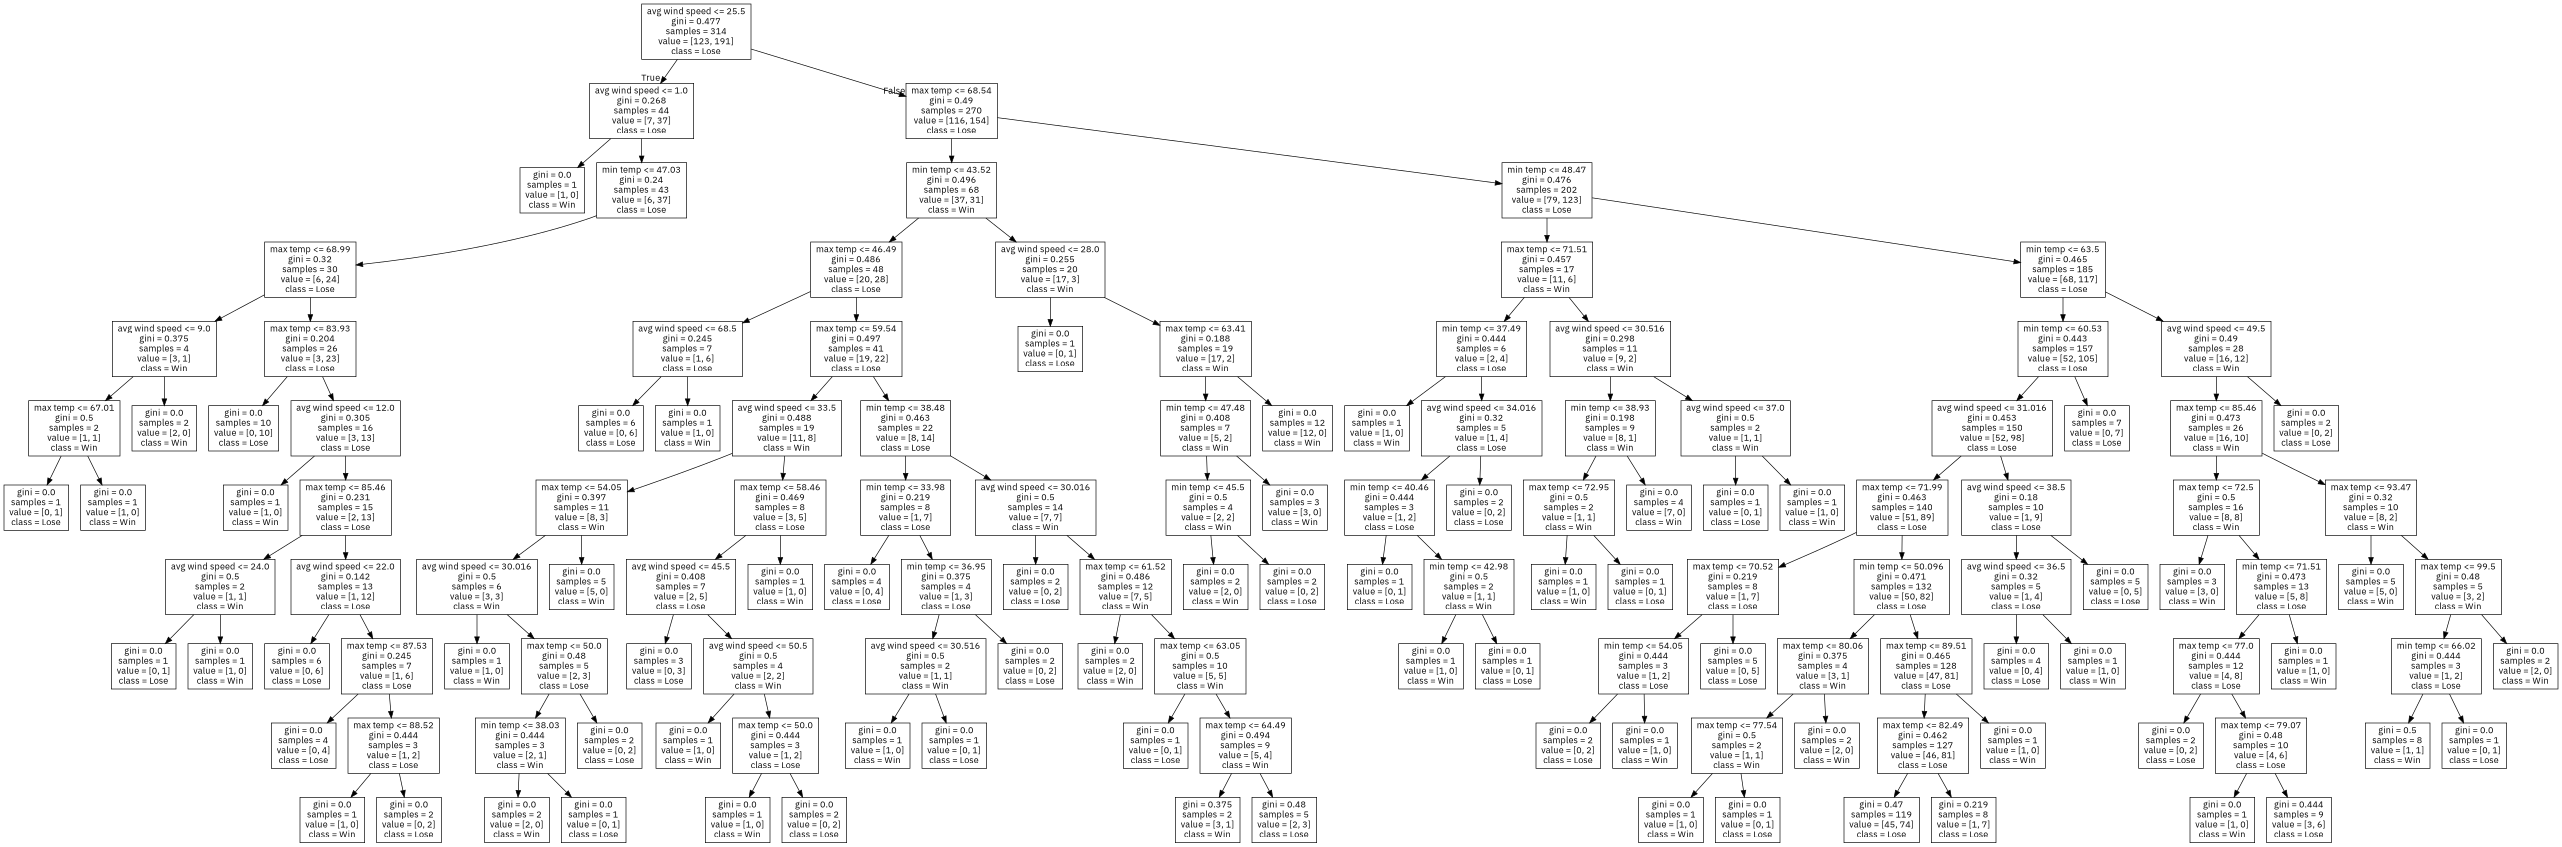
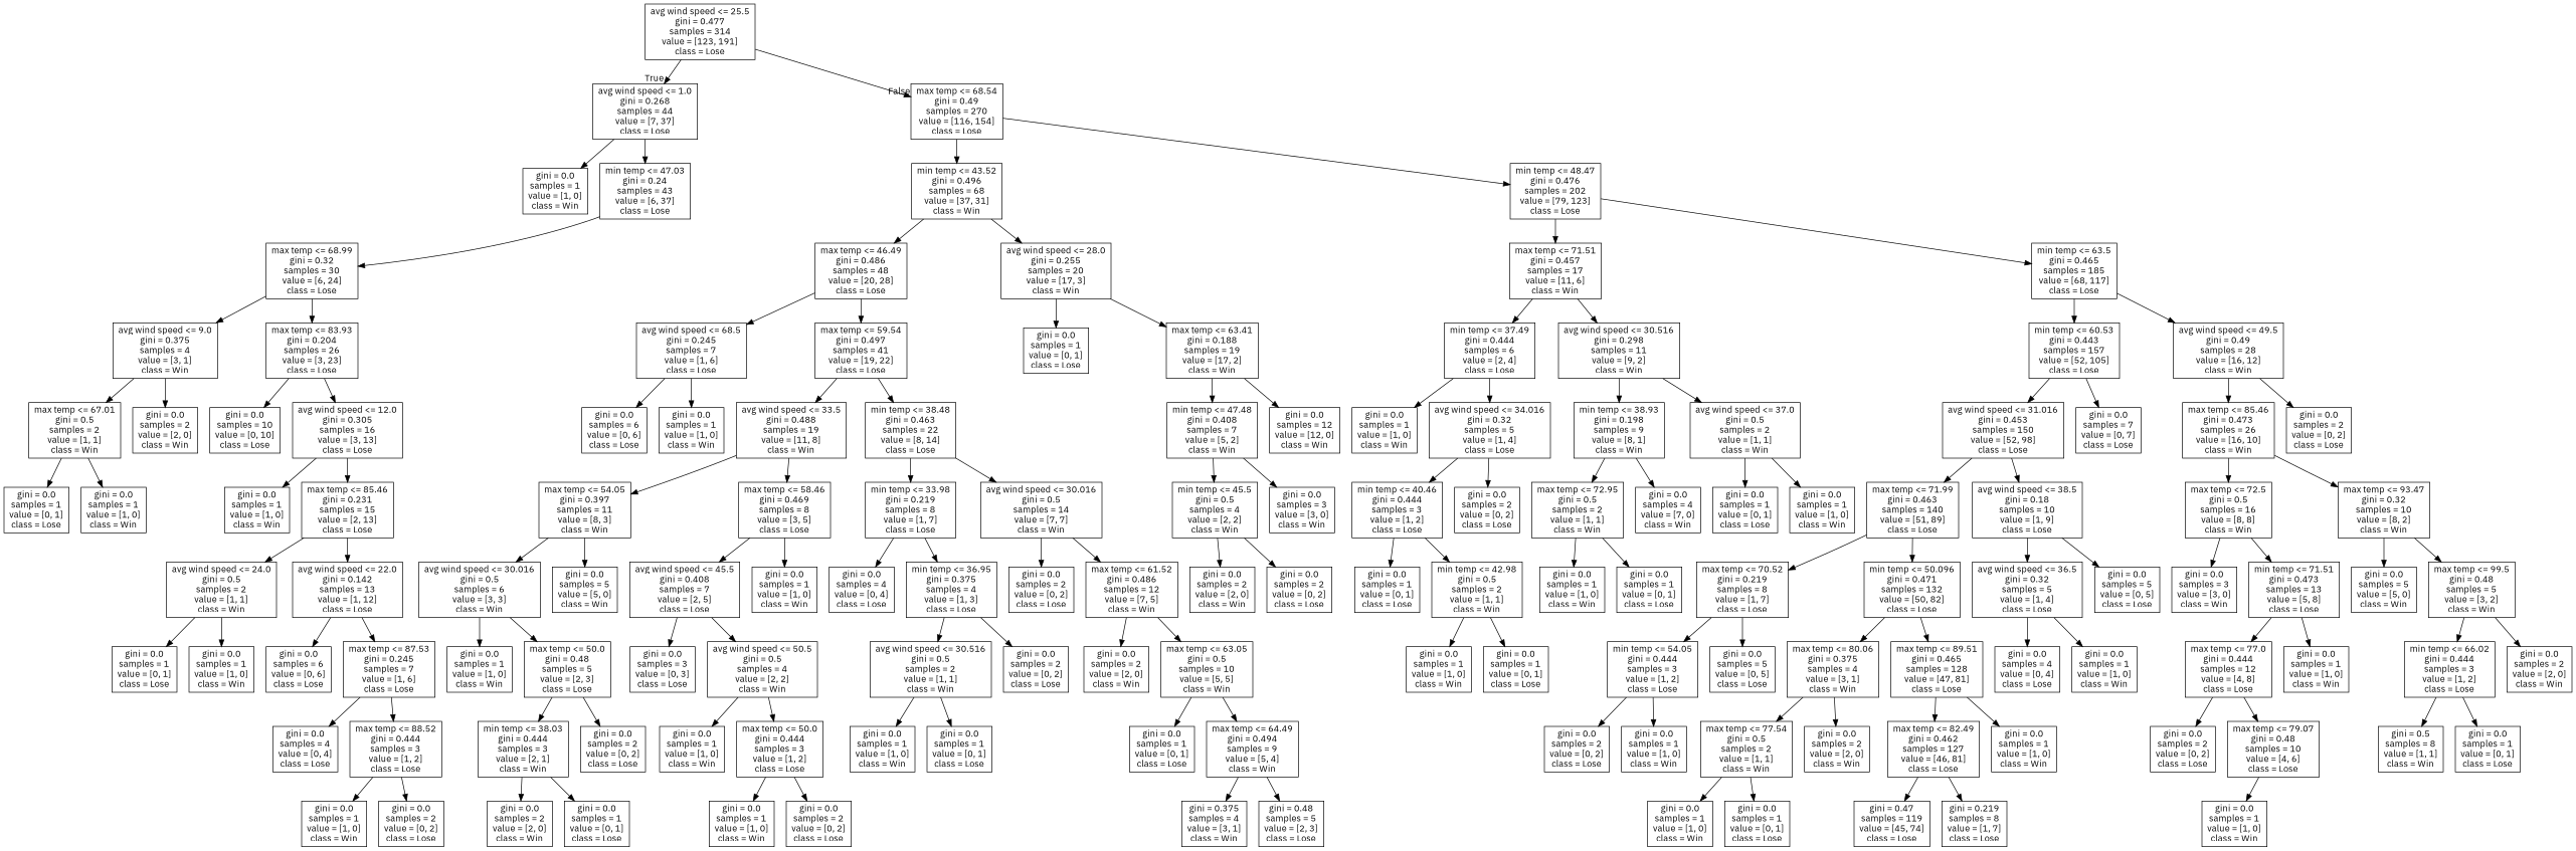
  digraph {
    fontname="IBM Plex Sans"
    node [fontname="IBM Plex Sans" shape=box]
    edge [fontname="IBM Plex Sans"]
    n1 [label="avg wind speed <= 25.5\ngini = 0.477\nsamples = 314\nvalue = [123, 191]\nclass = Lose"]
    n2 [label="avg wind speed <= 1.0\ngini = 0.268\nsamples = 44\nvalue = [7, 37]\nclass = Lose"]
    n3 [label="max temp <= 68.54\ngini = 0.49\nsamples = 270\nvalue = [116, 154]\nclass = Lose"]
    n4 [label="gini = 0.0\nsamples = 1\nvalue = [1, 0]\nclass = Win"]
    n5 [label="min temp <= 47.03\ngini = 0.24\nsamples = 43\nvalue = [6, 37]\nclass = Lose"]
    n6 [label="min temp <= 43.52\ngini = 0.496\nsamples = 68\nvalue = [37, 31]\nclass = Win"]
    n7 [label="min temp <= 48.47\ngini = 0.476\nsamples = 202\nvalue = [79, 123]\nclass = Lose"]
    n8 [label="max temp <= 68.99\ngini = 0.32\nsamples = 30\nvalue = [6, 24]\nclass = Lose"]
    n9 [label="avg wind speed <= 9.0\ngini = 0.375\nsamples = 4\nvalue = [3, 1]\nclass = Win"]
    n10 [label="max temp <= 83.93\ngini = 0.204\nsamples = 26\nvalue = [3, 23]\nclass = Lose"]
    n11 [label="max temp <= 67.01\ngini = 0.5\nsamples = 2\nvalue = [1, 1]\nclass = Win"]
    n12 [label="gini = 0.0\nsamples = 2\nvalue = [2, 0]\nclass = Win"]
    n13 [label="gini = 0.0\nsamples = 10\nvalue = [0, 10]\nclass = Lose"]
    n14 [label="avg wind speed <= 12.0\ngini = 0.305\nsamples = 16\nvalue = [3, 13]\nclass = Lose"]
    n15 [label="gini = 0.0\nsamples = 1\nvalue = [0, 1]\nclass = Lose"]
    n16 [label="gini = 0.0\nsamples = 1\nvalue = [1, 0]\nclass = Win"]
    n17 [label="gini = 0.0\nsamples = 1\nvalue = [1, 0]\nclass = Win"]
    n18 [label="max temp <= 85.46\ngini = 0.231\nsamples = 15\nvalue = [2, 13]\nclass = Lose"]
    n19 [label="avg wind speed <= 24.0\ngini = 0.5\nsamples = 2\nvalue = [1, 1]\nclass = Win"]
    n20 [label="avg wind speed <= 22.0\ngini = 0.142\nsamples = 13\nvalue = [1, 12]\nclass = Lose"]
    n21 [label="gini = 0.0\nsamples = 1\nvalue = [0, 1]\nclass = Lose"]
    n22 [label="gini = 0.0\nsamples = 1\nvalue = [1, 0]\nclass = Win"]
    n23 [label="gini = 0.0\nsamples = 6\nvalue = [0, 6]\nclass = Lose"]
    n24 [label="max temp <= 87.53\ngini = 0.245\nsamples = 7\nvalue = [1, 6]\nclass = Lose"]
    n25 [label="gini = 0.0\nsamples = 4\nvalue = [0, 4]\nclass = Lose"]
    n26 [label="max temp <= 88.52\ngini = 0.444\nsamples = 3\nvalue = [1, 2]\nclass = Lose"]
    n27 [label="gini = 0.0\nsamples = 1\nvalue = [1, 0]\nclass = Win"]
    n28 [label="gini = 0.0\nsamples = 2\nvalue = [0, 2]\nclass = Lose"]
    n29 [label="max temp <= 46.49\ngini = 0.486\nsamples = 48\nvalue = [20, 28]\nclass = Lose"]
    n30 [label="avg wind speed <= 28.0\ngini = 0.255\nsamples = 20\nvalue = [17, 3]\nclass = Win"]
    n31 [label="max temp <= 71.51\ngini = 0.457\nsamples = 17\nvalue = [11, 6]\nclass = Win"]
    n32 [label="min temp <= 63.5\ngini = 0.465\nsamples = 185\nvalue = [68, 117]\nclass = Lose"]
    n33 [label="avg wind speed <= 68.5\ngini = 0.245\nsamples = 7\nvalue = [1, 6]\nclass = Lose"]
    n34 [label="max temp <= 59.54\ngini = 0.497\nsamples = 41\nvalue = [19, 22]\nclass = Lose"]
    n35 [label="gini = 0.0\nsamples = 1\nvalue = [0, 1]\nclass = Lose"]
    n36 [label="max temp <= 63.41\ngini = 0.188\nsamples = 19\nvalue = [17, 2]\nclass = Win"]
    n37 [label="gini = 0.0\nsamples = 6\nvalue = [0, 6]\nclass = Lose"]
    n38 [label="gini = 0.0\nsamples = 1\nvalue = [1, 0]\nclass = Win"]
    n39 [label="avg wind speed <= 33.5\ngini = 0.488\nsamples = 19\nvalue = [11, 8]\nclass = Win"]
    n40 [label="min temp <= 38.48\ngini = 0.463\nsamples = 22\nvalue = [8, 14]\nclass = Lose"]
    n41 [label="max temp <= 54.05\ngini = 0.397\nsamples = 11\nvalue = [8, 3]\nclass = Win"]
    n42 [label="max temp <= 58.46\ngini = 0.469\nsamples = 8\nvalue = [3, 5]\nclass = Lose"]
    n43 [label="min temp <= 33.98\ngini = 0.219\nsamples = 8\nvalue = [1, 7]\nclass = Lose"]
    n44 [label="avg wind speed <= 30.016\ngini = 0.5\nsamples = 14\nvalue = [7, 7]\nclass = Win"]
    n45 [label="avg wind speed <= 30.016\ngini = 0.5\nsamples = 6\nvalue = [3, 3]\nclass = Win"]
    n46 [label="gini = 0.0\nsamples = 5\nvalue = [5, 0]\nclass = Win"]
    n47 [label="avg wind speed <= 45.5\ngini = 0.408\nsamples = 7\nvalue = [2, 5]\nclass = Lose"]
    n48 [label="gini = 0.0\nsamples = 1\nvalue = [1, 0]\nclass = Win"]
    n49 [label="gini = 0.0\nsamples = 1\nvalue = [1, 0]\nclass = Win"]
    n50 [label="max temp <= 50.0\ngini = 0.48\nsamples = 5\nvalue = [2, 3]\nclass = Lose"]
    n51 [label="min temp <= 38.03\ngini = 0.444\nsamples = 3\nvalue = [2, 1]\nclass = Win"]
    n52 [label="gini = 0.0\nsamples = 2\nvalue = [0, 2]\nclass = Lose"]
    n53 [label="gini = 0.0\nsamples = 2\nvalue = [2, 0]\nclass = Win"]
    n54 [label="gini = 0.0\nsamples = 1\nvalue = [0, 1]\nclass = Lose"]
    n55 [label="gini = 0.0\nsamples = 3\nvalue = [0, 3]\nclass = Lose"]
    n56 [label="avg wind speed <= 50.5\ngini = 0.5\nsamples = 4\nvalue = [2, 2]\nclass = Win"]
    n57 [label="gini = 0.0\nsamples = 1\nvalue = [1, 0]\nclass = Win"]
    n58 [label="max temp <= 50.0\ngini = 0.444\nsamples = 3\nvalue = [1, 2]\nclass = Lose"]
    n59 [label="gini = 0.0\nsamples = 1\nvalue = [1, 0]\nclass = Win"]
    n60 [label="gini = 0.0\nsamples = 2\nvalue = [0, 2]\nclass = Lose"]
    n61 [label="gini = 0.0\nsamples = 4\nvalue = [0, 4]\nclass = Lose"]
    n62 [label="min temp <= 36.95\ngini = 0.375\nsamples = 4\nvalue = [1, 3]\nclass = Lose"]
    n63 [label="gini = 0.0\nsamples = 2\nvalue = [0, 2]\nclass = Lose"]
    n64 [label="max temp <= 61.52\ngini = 0.486\nsamples = 12\nvalue = [7, 5]\nclass = Win"]
    n65 [label="avg wind speed <= 30.516\ngini = 0.5\nsamples = 2\nvalue = [1, 1]\nclass = Win"]
    n66 [label="gini = 0.0\nsamples = 2\nvalue = [0, 2]\nclass = Lose"]
    n67 [label="gini = 0.0\nsamples = 1\nvalue = [1, 0]\nclass = Win"]
    n68 [label="gini = 0.0\nsamples = 1\nvalue = [0, 1]\nclass = Lose"]
    n69 [label="gini = 0.0\nsamples = 2\nvalue = [2, 0]\nclass = Win"]
    n70 [label="max temp <= 63.05\ngini = 0.5\nsamples = 10\nvalue = [5, 5]\nclass = Win"]
    n71 [label="gini = 0.0\nsamples = 1\nvalue = [0, 1]\nclass = Lose"]
    n72 [label="max temp <= 64.49\ngini = 0.494\nsamples = 9\nvalue = [5, 4]\nclass = Win"]
-   n73 [label="gini = 0.375\nsamples = 2\nvalue = [3, 1]\nclass = Win"]
+   n73 [label="gini = 0.375\nsamples = 4\nvalue = [3, 1]\nclass = Win"]
    n74 [label="gini = 0.48\nsamples = 5\nvalue = [2, 3]\nclass = Lose"]
    n75 [label="min temp <= 47.48\ngini = 0.408\nsamples = 7\nvalue = [5, 2]\nclass = Win"]
    n76 [label="gini = 0.0\nsamples = 12\nvalue = [12, 0]\nclass = Win"]
    n77 [label="min temp <= 45.5\ngini = 0.5\nsamples = 4\nvalue = [2, 2]\nclass = Win"]
    n78 [label="gini = 0.0\nsamples = 3\nvalue = [3, 0]\nclass = Win"]
    n79 [label="gini = 0.0\nsamples = 2\nvalue = [2, 0]\nclass = Win"]
    n80 [label="gini = 0.0\nsamples = 2\nvalue = [0, 2]\nclass = Lose"]
    n81 [label="min temp <= 37.49\ngini = 0.444\nsamples = 6\nvalue = [2, 4]\nclass = Lose"]
    n82 [label="avg wind speed <= 30.516\ngini = 0.298\nsamples = 11\nvalue = [9, 2]\nclass = Win"]
    n83 [label="min temp <= 60.53\ngini = 0.443\nsamples = 157\nvalue = [52, 105]\nclass = Lose"]
    n84 [label="avg wind speed <= 49.5\ngini = 0.49\nsamples = 28\nvalue = [16, 12]\nclass = Win"]
    n85 [label="gini = 0.0\nsamples = 1\nvalue = [1, 0]\nclass = Win"]
    n86 [label="avg wind speed <= 34.016\ngini = 0.32\nsamples = 5\nvalue = [1, 4]\nclass = Lose"]
    n87 [label="min temp <= 38.93\ngini = 0.198\nsamples = 9\nvalue = [8, 1]\nclass = Win"]
    n88 [label="avg wind speed <= 37.0\ngini = 0.5\nsamples = 2\nvalue = [1, 1]\nclass = Win"]
    n89 [label="min temp <= 40.46\ngini = 0.444\nsamples = 3\nvalue = [1, 2]\nclass = Lose"]
    n90 [label="gini = 0.0\nsamples = 2\nvalue = [0, 2]\nclass = Lose"]
    n91 [label="gini = 0.0\nsamples = 1\nvalue = [0, 1]\nclass = Lose"]
    n92 [label="min temp <= 42.98\ngini = 0.5\nsamples = 2\nvalue = [1, 1]\nclass = Win"]
    n93 [label="gini = 0.0\nsamples = 1\nvalue = [1, 0]\nclass = Win"]
    n94 [label="gini = 0.0\nsamples = 1\nvalue = [0, 1]\nclass = Lose"]
    n95 [label="max temp <= 72.95\ngini = 0.5\nsamples = 2\nvalue = [1, 1]\nclass = Win"]
    n96 [label="gini = 0.0\nsamples = 4\nvalue = [7, 0]\nclass = Win"]
    n97 [label="gini = 0.0\nsamples = 1\nvalue = [0, 1]\nclass = Lose"]
    n98 [label="gini = 0.0\nsamples = 1\nvalue = [1, 0]\nclass = Win"]
    n99 [label="gini = 0.0\nsamples = 1\nvalue = [1, 0]\nclass = Win"]
    n100 [label="gini = 0.0\nsamples = 1\nvalue = [0, 1]\nclass = Lose"]
    n101 [label="avg wind speed <= 31.016\ngini = 0.453\nsamples = 150\nvalue = [52, 98]\nclass = Lose"]
    n102 [label="gini = 0.0\nsamples = 7\nvalue = [0, 7]\nclass = Lose"]
    n103 [label="max temp <= 85.46\ngini = 0.473\nsamples = 26\nvalue = [16, 10]\nclass = Win"]
    n104 [label="gini = 0.0\nsamples = 2\nvalue = [0, 2]\nclass = Lose"]
    n105 [label="max temp <= 71.99\ngini = 0.463\nsamples = 140\nvalue = [51, 89]\nclass = Lose"]
    n106 [label="avg wind speed <= 38.5\ngini = 0.18\nsamples = 10\nvalue = [1, 9]\nclass = Lose"]
    n107 [label="max temp <= 70.52\ngini = 0.219\nsamples = 8\nvalue = [1, 7]\nclass = Lose"]
    n108 [label="min temp <= 50.096\ngini = 0.471\nsamples = 132\nvalue = [50, 82]\nclass = Lose"]
    n109 [label="avg wind speed <= 36.5\ngini = 0.32\nsamples = 5\nvalue = [1, 4]\nclass = Lose"]
    n110 [label="gini = 0.0\nsamples = 5\nvalue = [0, 5]\nclass = Lose"]
    n111 [label="min temp <= 54.05\ngini = 0.444\nsamples = 3\nvalue = [1, 2]\nclass = Lose"]
    n112 [label="gini = 0.0\nsamples = 5\nvalue = [0, 5]\nclass = Lose"]
    n113 [label="max temp <= 80.06\ngini = 0.375\nsamples = 4\nvalue = [3, 1]\nclass = Win"]
    n114 [label="max temp <= 89.51\ngini = 0.465\nsamples = 128\nvalue = [47, 81]\nclass = Lose"]
    n115 [label="gini = 0.0\nsamples = 2\nvalue = [0, 2]\nclass = Lose"]
    n116 [label="gini = 0.0\nsamples = 1\nvalue = [1, 0]\nclass = Win"]
    n117 [label="max temp <= 77.54\ngini = 0.5\nsamples = 2\nvalue = [1, 1]\nclass = Win"]
    n118 [label="gini = 0.0\nsamples = 2\nvalue = [2, 0]\nclass = Win"]
    n119 [label="max temp <= 82.49\ngini = 0.462\nsamples = 127\nvalue = [46, 81]\nclass = Lose"]
    n120 [label="gini = 0.0\nsamples = 1\nvalue = [1, 0]\nclass = Win"]
    n121 [label="gini = 0.0\nsamples = 1\nvalue = [1, 0]\nclass = Win"]
    n122 [label="gini = 0.0\nsamples = 1\nvalue = [0, 1]\nclass = Lose"]
    n123 [label="gini = 0.47\nsamples = 119\nvalue = [45, 74]\nclass = Lose"]
    n124 [label="gini = 0.219\nsamples = 8\nvalue = [1, 7]\nclass = Lose"]
    n125 [label="gini = 0.0\nsamples = 4\nvalue = [0, 4]\nclass = Lose"]
    n126 [label="gini = 0.0\nsamples = 1\nvalue = [1, 0]\nclass = Win"]
    n127 [label="max temp <= 72.5\ngini = 0.5\nsamples = 16\nvalue = [8, 8]\nclass = Win"]
    n128 [label="max temp <= 93.47\ngini = 0.32\nsamples = 10\nvalue = [8, 2]\nclass = Win"]
    n129 [label="gini = 0.0\nsamples = 3\nvalue = [3, 0]\nclass = Win"]
    n130 [label="min temp <= 71.51\ngini = 0.473\nsamples = 13\nvalue = [5, 8]\nclass = Lose"]
    n131 [label="gini = 0.0\nsamples = 5\nvalue = [5, 0]\nclass = Win"]
    n132 [label="max temp <= 99.5\ngini = 0.48\nsamples = 5\nvalue = [3, 2]\nclass = Win"]
    n133 [label="max temp <= 77.0\ngini = 0.444\nsamples = 12\nvalue = [4, 8]\nclass = Lose"]
    n134 [label="gini = 0.0\nsamples = 1\nvalue = [1, 0]\nclass = Win"]
    n135 [label="gini = 0.0\nsamples = 2\nvalue = [0, 2]\nclass = Lose"]
    n136 [label="max temp <= 79.07\ngini = 0.48\nsamples = 10\nvalue = [4, 6]\nclass = Lose"]
    n137 [label="gini = 0.0\nsamples = 1\nvalue = [1, 0]\nclass = Win"]
-   n138 [label="gini = 0.444\nsamples = 9\nvalue = [3, 6]\nclass = Lose"]
    n139 [label="min temp <= 66.02\ngini = 0.444\nsamples = 3\nvalue = [1, 2]\nclass = Lose"]
    n140 [label="gini = 0.0\nsamples = 2\nvalue = [2, 0]\nclass = Win"]
    n141 [label="gini = 0.5\nsamples = 8\nvalue = [1, 1]\nclass = Win"]
    n142 [label="gini = 0.0\nsamples = 1\nvalue = [0, 1]\nclass = Lose"]
    n1 -> n2 [headlabel=True labelangle=45 labeldistance=2.5]
    n1 -> n3 [headlabel=False labelangle=-45 labeldistance=2.5]
    n2 -> n4
    n2 -> n5
    n3 -> n6
    n3 -> n7
    n5 -> n8
    n6 -> n29
    n6 -> n30
    n7 -> n31
    n7 -> n32
    n8 -> n9
    n8 -> n10
    n9 -> n11
    n9 -> n12
    n10 -> n13
    n10 -> n14
    n11 -> n15
    n11 -> n16
    n14 -> n17
    n14 -> n18
    n18 -> n19
    n18 -> n20
    n19 -> n21
    n19 -> n22
    n20 -> n23
    n20 -> n24
    n24 -> n25
    n24 -> n26
    n26 -> n27
    n26 -> n28
    n29 -> n33
    n29 -> n34
    n30 -> n35
    n30 -> n36
    n31 -> n81
    n31 -> n82
    n32 -> n83
    n32 -> n84
    n33 -> n37
    n33 -> n38
    n34 -> n39
    n34 -> n40
    n36 -> n75
    n36 -> n76
    n39 -> n41
    n39 -> n42
    n40 -> n43
    n40 -> n44
    n41 -> n45
    n41 -> n46
    n42 -> n47
    n42 -> n48
    n43 -> n61
    n43 -> n62
    n44 -> n63
    n44 -> n64
    n45 -> n49
    n45 -> n50
    n47 -> n55
    n47 -> n56
    n50 -> n51
    n50 -> n52
    n51 -> n53
    n51 -> n54
    n56 -> n57
    n56 -> n58
    n58 -> n59
    n58 -> n60
    n62 -> n65
    n62 -> n66
    n64 -> n69
    n64 -> n70
    n65 -> n67
    n65 -> n68
    n70 -> n71
    n70 -> n72
    n72 -> n73
    n72 -> n74
    n75 -> n77
    n75 -> n78
    n77 -> n79
    n77 -> n80
    n81 -> n85
    n81 -> n86
    n82 -> n87
    n82 -> n88
    n83 -> n101
    n83 -> n102
    n84 -> n103
    n84 -> n104
    n86 -> n89
    n86 -> n90
    n87 -> n95
    n87 -> n96
    n88 -> n97
    n88 -> n98
    n89 -> n91
    n89 -> n92
    n92 -> n93
    n92 -> n94
    n95 -> n99
    n95 -> n100
    n101 -> n105
    n101 -> n106
    n103 -> n127
    n103 -> n128
    n105 -> n107
    n105 -> n108
    n106 -> n109
    n106 -> n110
    n107 -> n111
    n107 -> n112
    n108 -> n113
    n108 -> n114
    n109 -> n125
    n109 -> n126
    n111 -> n115
    n111 -> n116
    n113 -> n117
    n113 -> n118
    n114 -> n119
    n114 -> n120
    n117 -> n121
    n117 -> n122
    n119 -> n123
    n119 -> n124
    n127 -> n129
    n127 -> n130
    n128 -> n131
    n128 -> n132
    n130 -> n133
    n130 -> n134
    n132 -> n139
    n132 -> n140
    n133 -> n135
    n133 -> n136
    n136 -> n137
-   n136 -> n138
    n139 -> n141
    n139 -> n142
  }
